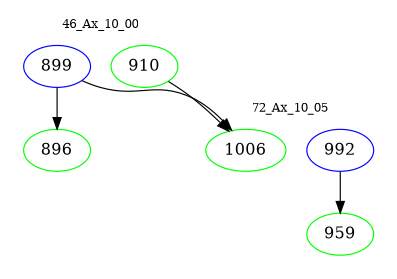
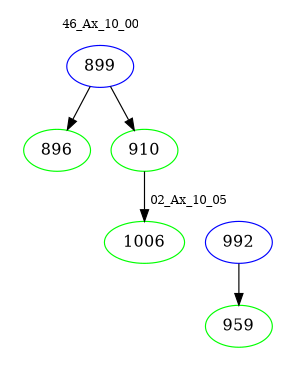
  digraph {
    node [color=green]
    edge [color=black]
    n1 [color=blue label=899]
    n2 [label=896]
    n3 [label=910]
    n4 [color=blue label=992]
    n5 [label=959]
    n6 [label=1006]
    subgraph cluster_1 {
      color=white
      fontsize=10
      label="46_Ax_10_00"
      n1
      n2
      n3
    }
    subgraph cluster_2 {
      color=white
      fontsize=10
-     label="72_Ax_10_05"
+     label="02_Ax_10_05"
      n4
      n5
      n6
    }
    n1 -> n2
-   n1 -> n6
+   n1 -> n3
    n3 -> n6
    n4 -> n5
  }
